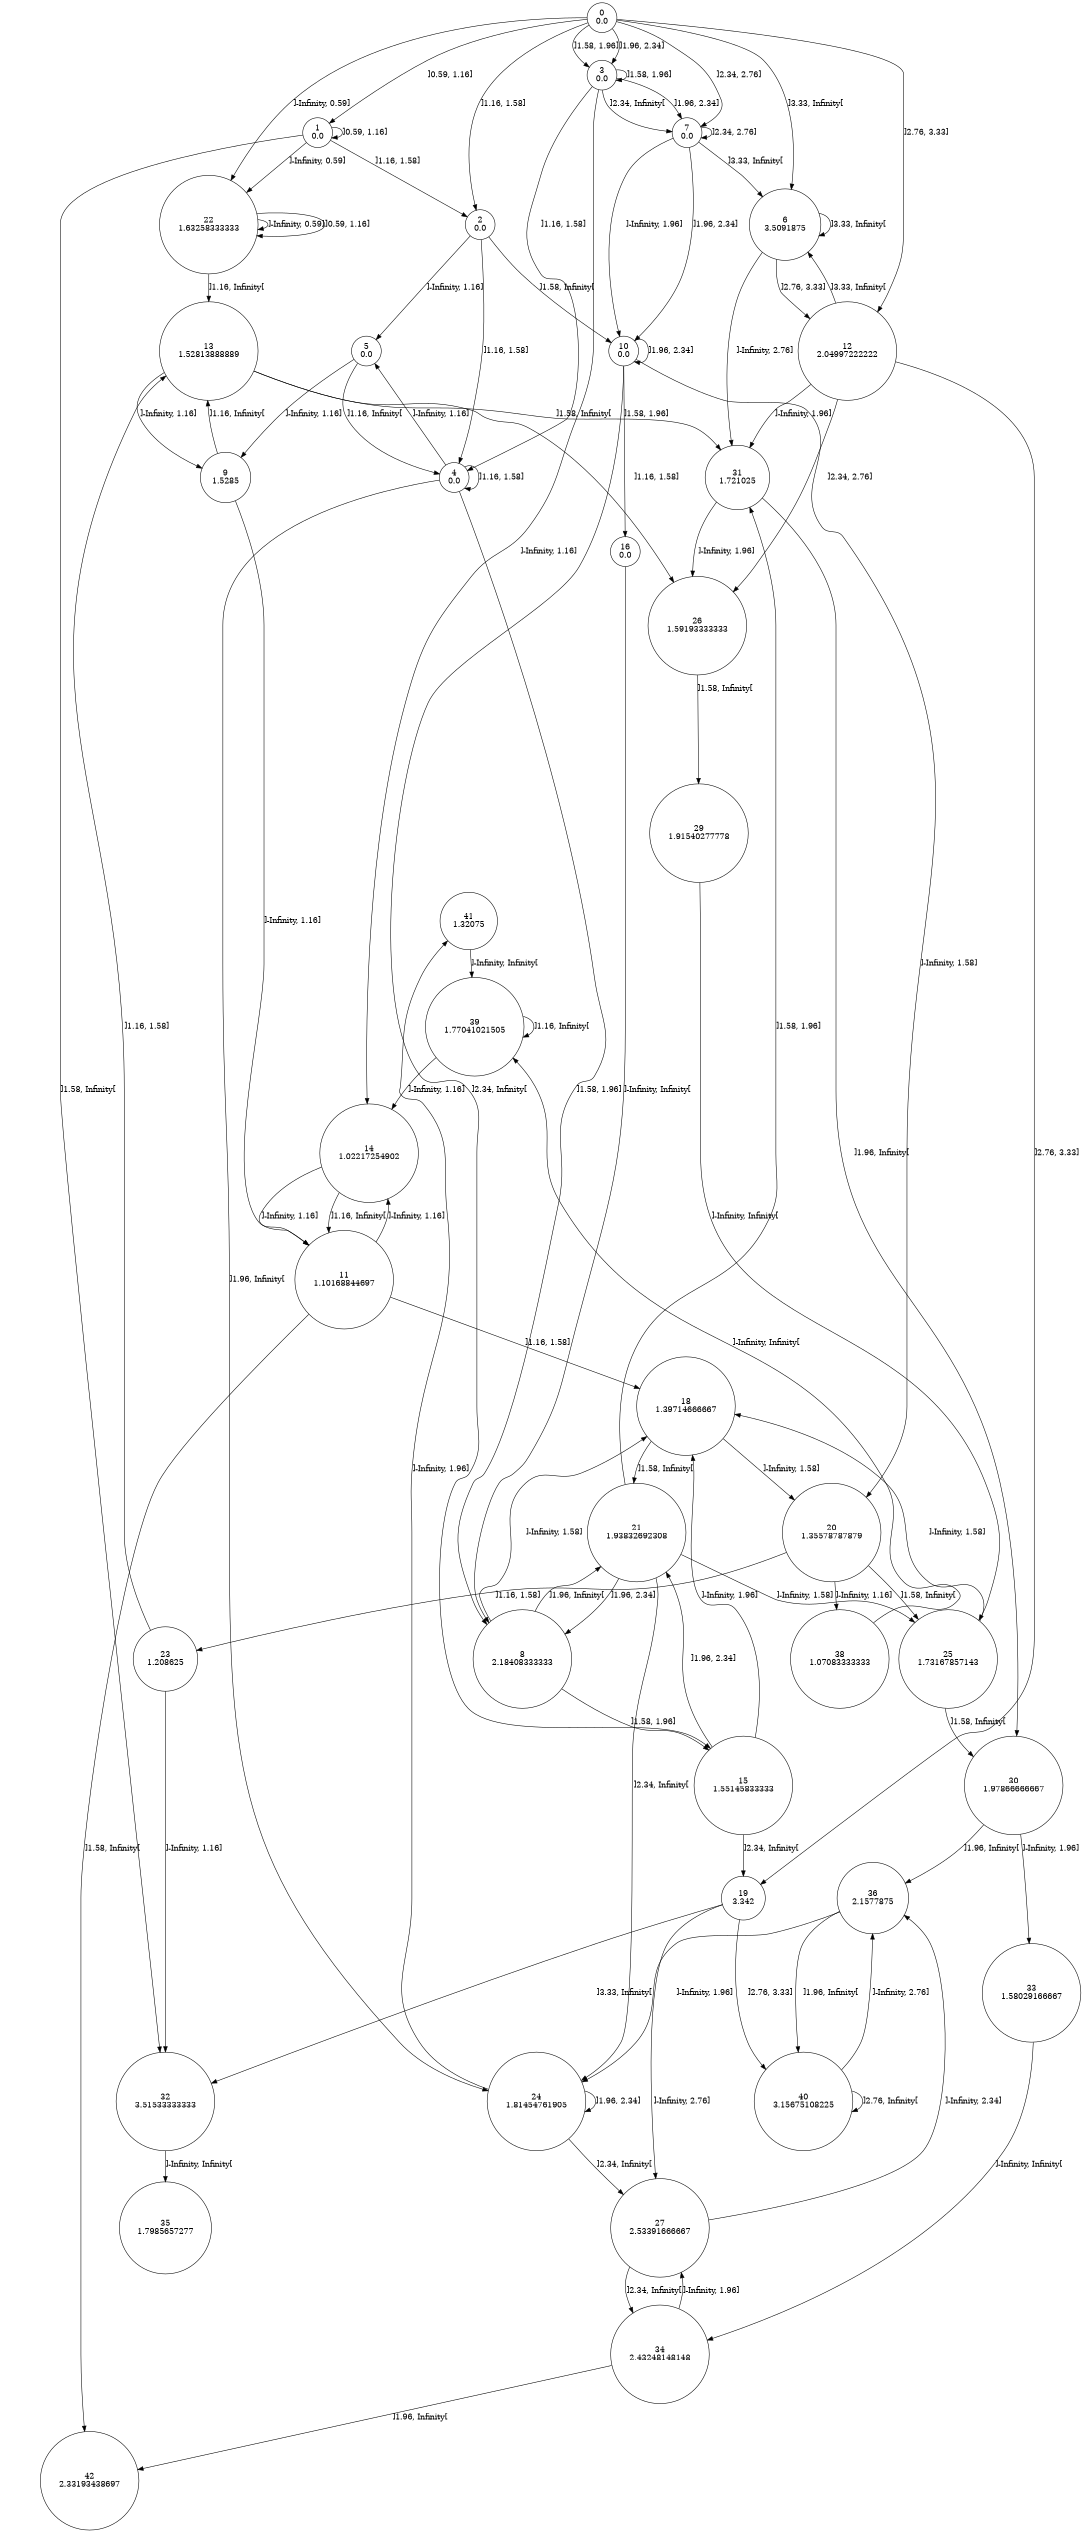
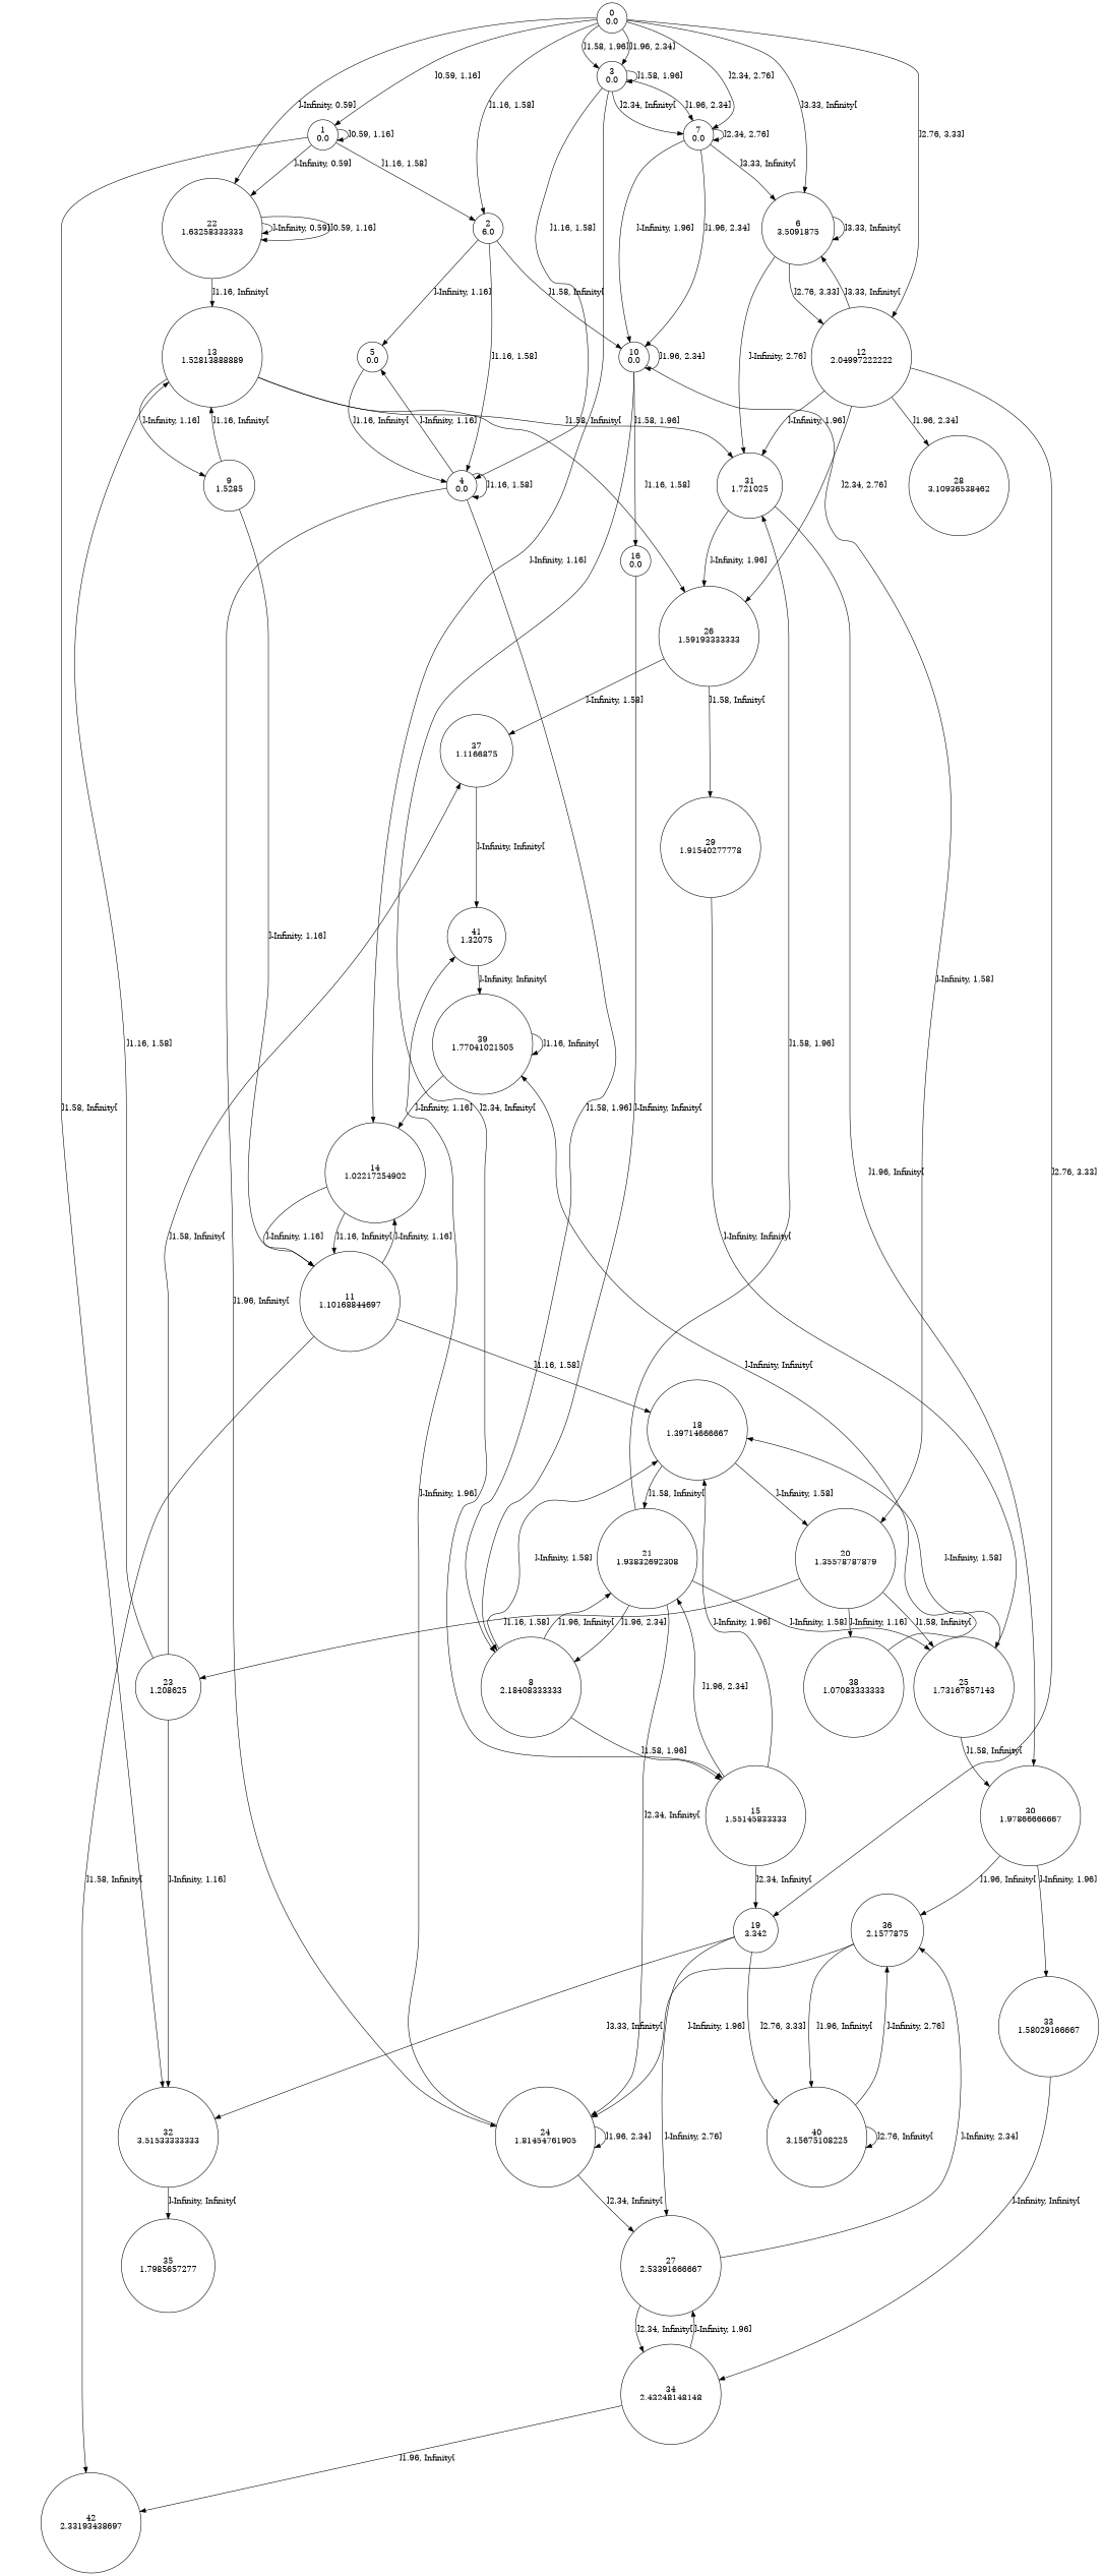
  digraph {
    node [shape=circle]
    n1 [label="0\n0.0"]
    n2 [label="22\n1.63258333333"]
    n3 [label="1\n0.0"]
-   n4 [label="2\n0.0"]
+   n4 [label="2\n6.0"]
    n5 [label="3\n0.0"]
    n6 [label="7\n0.0"]
    n7 [label="12\n2.04997222222"]
    n8 [label="6\n3.5091875"]
    n9 [label="13\n1.52813888889"]
    n10 [label="32\n3.51533333333"]
    n11 [label="5\n0.0"]
    n12 [label="4\n0.0"]
    n13 [label="10\n0.0"]
    n14 [label="14\n1.02217254902"]
    n15 [label="31\n1.721025"]
+   n16 [label="28\n3.10936538462"]
    n17 [label="26\n1.59193333333"]
    n18 [label="19\n3.342"]
    n19 [label="9\n1.5285"]
    n20 [label="35\n1.7985657277"]
    n21 [label="8\n2.18408333333"]
    n22 [label="24\n1.81454761905"]
    n23 [label="15\n1.55145833333"]
    n24 [label="20\n1.35578787879"]
    n25 [label="16\n0.0"]
    n26 [label="11\n1.10168844697"]
    n27 [label="30\n1.97866666667"]
+   n28 [label="37\n1.1166875"]
    n29 [label="29\n1.91540277778"]
    n30 [label="27\n2.53391666667"]
    n31 [label="40\n3.15675108225"]
    n32 [label="18\n1.39714666667"]
    n33 [label="21\n1.93832692308"]
    n34 [label="41\n1.32075"]
    n35 [label="25\n1.73167857143"]
    n36 [label="38\n1.07083333333"]
    n37 [label="23\n1.208625"]
    n38 [label="42\n2.33193438697"]
    n39 [label="36\n2.1577875"]
    n40 [label="34\n2.43248148148"]
    n41 [label="39\n1.77041021505"]
    n42 [label="33\n1.58029166667"]
    n1 -> n2 [label="]-Infinity, 0.59]"]
    n1 -> n3 [label="]0.59, 1.16]"]
    n1 -> n4 [label="]1.16, 1.58]"]
    n1 -> n5 [label="]1.58, 1.96]"]
    n1 -> n5 [label="]1.96, 2.34]"]
    n1 -> n6 [label="]2.34, 2.76]"]
    n1 -> n7 [label="]2.76, 3.33]"]
    n1 -> n8 [label="]3.33, Infinity["]
    n2 -> n2 [label="]-Infinity, 0.59]"]
    n2 -> n2 [label="]0.59, 1.16]"]
    n2 -> n9 [label="]1.16, Infinity["]
    n3 -> n2 [label="]-Infinity, 0.59]"]
    n3 -> n3 [label="]0.59, 1.16]"]
    n3 -> n4 [label="]1.16, 1.58]"]
    n3 -> n10 [label="]1.58, Infinity["]
    n4 -> n11 [label="]-Infinity, 1.16]"]
    n4 -> n12 [label="]1.16, 1.58]"]
    n4 -> n13 [label="]1.58, Infinity["]
    n5 -> n5 [label="]1.58, 1.96]"]
    n5 -> n6 [label="]1.96, 2.34]"]
    n5 -> n6 [label="]2.34, Infinity["]
    n5 -> n12 [label="]1.16, 1.58]"]
    n5 -> n14 [label="]-Infinity, 1.16]"]
    n6 -> n6 [label="]2.34, 2.76]"]
    n6 -> n8 [label="]3.33, Infinity["]
    n6 -> n13 [label="]-Infinity, 1.96]"]
    n6 -> n13 [label="]1.96, 2.34]"]
    n7 -> n8 [label="]3.33, Infinity["]
    n7 -> n15 [label="]-Infinity, 1.96]"]
+   n7 -> n16 [label="]1.96, 2.34]"]
    n7 -> n17 [label="]2.34, 2.76]"]
    n7 -> n18 [label="]2.76, 3.33]"]
    n8 -> n7 [label="]2.76, 3.33]"]
    n8 -> n8 [label="]3.33, Infinity["]
    n8 -> n15 [label="]-Infinity, 2.76]"]
    n9 -> n15 [label="]1.58, Infinity["]
    n9 -> n17 [label="]1.16, 1.58]"]
    n9 -> n19 [label="]-Infinity, 1.16]"]
    n10 -> n20 [label="]-Infinity, Infinity["]
    n11 -> n12 [label="]1.16, Infinity["]
-   n11 -> n19 [label="]-Infinity, 1.16]"]
    n12 -> n11 [label="]-Infinity, 1.16]"]
    n12 -> n12 [label="]1.16, 1.58]"]
    n12 -> n21 [label="]1.58, 1.96]"]
    n12 -> n22 [label="]1.96, Infinity["]
    n13 -> n13 [label="]1.96, 2.34]"]
    n13 -> n23 [label="]2.34, Infinity["]
    n13 -> n24 [label="]-Infinity, 1.58]"]
    n13 -> n25 [label="]1.58, 1.96]"]
    n14 -> n26 [label="]-Infinity, 1.16]"]
    n14 -> n26 [label="]1.16, Infinity["]
    n15 -> n17 [label="]-Infinity, 1.96]"]
    n15 -> n27 [label="]1.96, Infinity["]
+   n17 -> n28 [label="]-Infinity, 1.58]"]
    n17 -> n29 [label="]1.58, Infinity["]
    n18 -> n10 [label="]3.33, Infinity["]
    n18 -> n30 [label="]-Infinity, 2.76]"]
    n18 -> n31 [label="]2.76, 3.33]"]
    n19 -> n9 [label="]1.16, Infinity["]
    n19 -> n26 [label="]-Infinity, 1.16]"]
    n21 -> n23 [label="]1.58, 1.96]"]
    n21 -> n32 [label="]-Infinity, 1.58]"]
    n21 -> n33 [label="]1.96, Infinity["]
    n22 -> n22 [label="]1.96, 2.34]"]
    n22 -> n30 [label="]2.34, Infinity["]
    n22 -> n34 [label="]-Infinity, 1.96]"]
    n23 -> n18 [label="]2.34, Infinity["]
    n23 -> n32 [label="]-Infinity, 1.96]"]
    n23 -> n33 [label="]1.96, 2.34]"]
    n24 -> n35 [label="]1.58, Infinity["]
    n24 -> n36 [label="]-Infinity, 1.16]"]
    n24 -> n37 [label="]1.16, 1.58]"]
    n25 -> n21 [label="]-Infinity, Infinity["]
    n26 -> n14 [label="]-Infinity, 1.16]"]
    n26 -> n32 [label="]1.16, 1.58]"]
    n26 -> n38 [label="]1.58, Infinity["]
    n27 -> n39 [label="]1.96, Infinity["]
    n27 -> n42 [label="]-Infinity, 1.96]"]
+   n28 -> n34 [label="]-Infinity, Infinity["]
    n29 -> n35 [label="]-Infinity, Infinity["]
    n30 -> n39 [label="]-Infinity, 2.34]"]
    n30 -> n40 [label="]2.34, Infinity["]
    n31 -> n31 [label="]2.76, Infinity["]
    n31 -> n39 [label="]-Infinity, 2.76]"]
    n32 -> n24 [label="]-Infinity, 1.58]"]
    n32 -> n33 [label="]1.58, Infinity["]
    n33 -> n15 [label="]1.58, 1.96]"]
    n33 -> n21 [label="]1.96, 2.34]"]
    n33 -> n22 [label="]2.34, Infinity["]
    n33 -> n35 [label="]-Infinity, 1.58]"]
    n34 -> n41 [label="]-Infinity, Infinity["]
    n35 -> n27 [label="]1.58, Infinity["]
    n35 -> n32 [label="]-Infinity, 1.58]"]
    n36 -> n41 [label="]-Infinity, Infinity["]
    n37 -> n9 [label="]1.16, 1.58]"]
    n37 -> n10 [label="]-Infinity, 1.16]"]
+   n37 -> n28 [label="]1.58, Infinity["]
    n39 -> n22 [label="]-Infinity, 1.96]"]
    n39 -> n31 [label="]1.96, Infinity["]
    n40 -> n30 [label="]-Infinity, 1.96]"]
    n40 -> n38 [label="]1.96, Infinity["]
    n41 -> n14 [label="]-Infinity, 1.16]"]
    n41 -> n41 [label="]1.16, Infinity["]
    n42 -> n40 [label="]-Infinity, Infinity["]
  }
